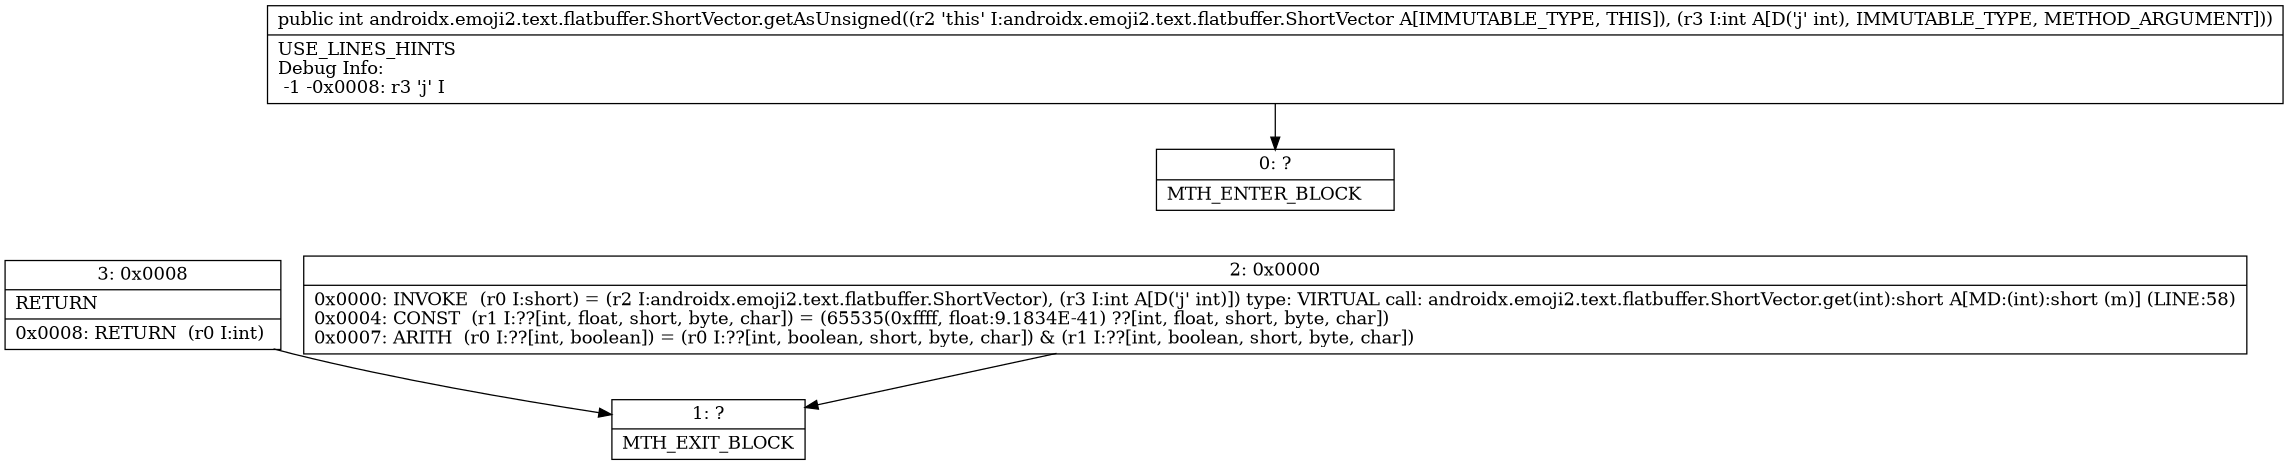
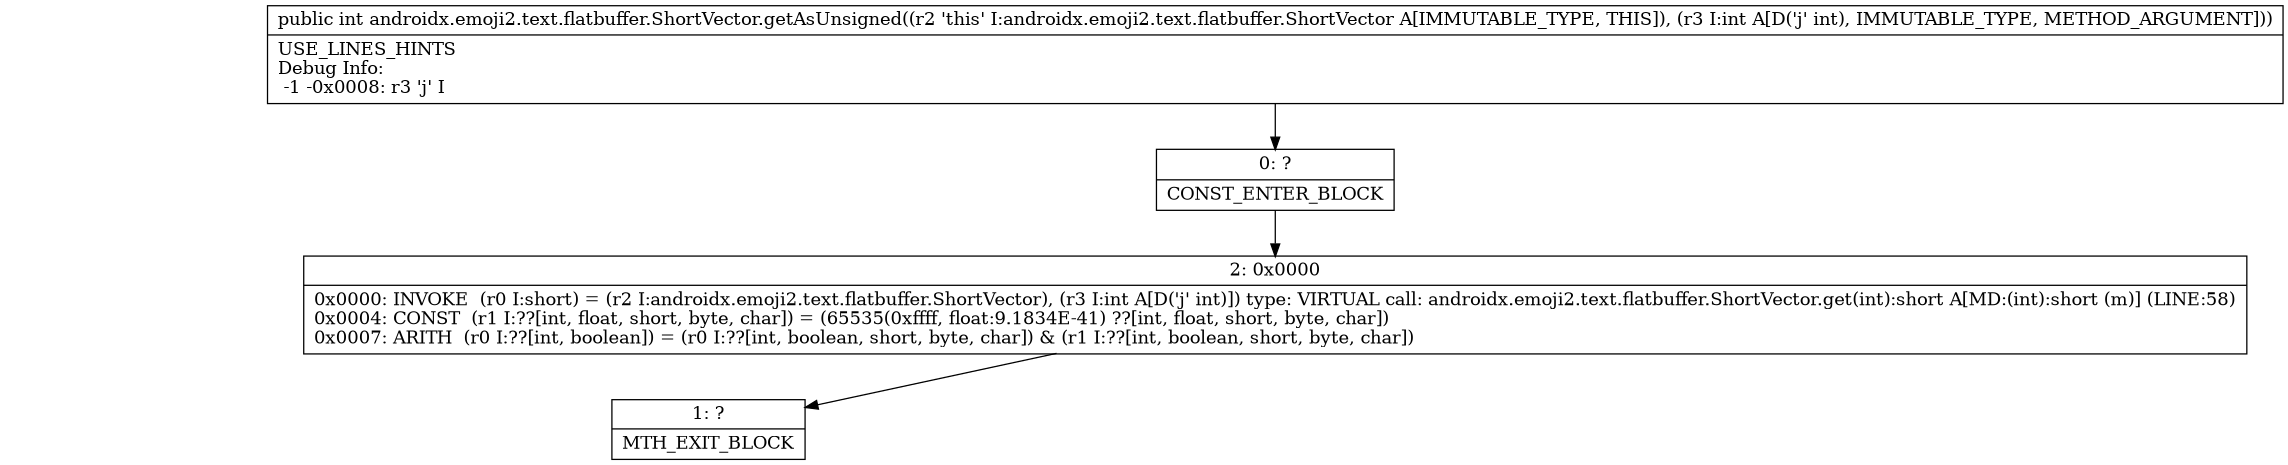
  digraph {
    node [shape=record]
-   n1 [label="{0\:\ ?|MTH_ENTER_BLOCK\l}"]
+   n1 [label="{0\:\ ?|CONST_ENTER_BLOCK\l}"]
    n2 [label="{2\:\ 0x0000|0x0000: INVOKE  (r0 I:short) = (r2 I:androidx.emoji2.text.flatbuffer.ShortVector), (r3 I:int A[D('j' int)]) type: VIRTUAL call: androidx.emoji2.text.flatbuffer.ShortVector.get(int):short A[MD:(int):short (m)] (LINE:58)\l0x0004: CONST  (r1 I:??[int, float, short, byte, char]) = (65535(0xffff, float:9.1834E\-41) ??[int, float, short, byte, char]) \l0x0007: ARITH  (r0 I:??[int, boolean]) = (r0 I:??[int, boolean, short, byte, char]) & (r1 I:??[int, boolean, short, byte, char]) \l}"]
    n3 [label="{1\:\ ?|MTH_EXIT_BLOCK\l}"]
-   n4 [label="{3\:\ 0x0008|RETURN\l|0x0008: RETURN  (r0 I:int) \l}"]
    n5 [label="{public int androidx.emoji2.text.flatbuffer.ShortVector.getAsUnsigned((r2 'this' I:androidx.emoji2.text.flatbuffer.ShortVector A[IMMUTABLE_TYPE, THIS]), (r3 I:int A[D('j' int), IMMUTABLE_TYPE, METHOD_ARGUMENT]))  | USE_LINES_HINTS\lDebug Info:\l  \-1 \-0x0008: r3 'j' I\l}"]
+   n1 -> n2
    n2 -> n3
-   n4 -> n3
    n5 -> n1
  }
